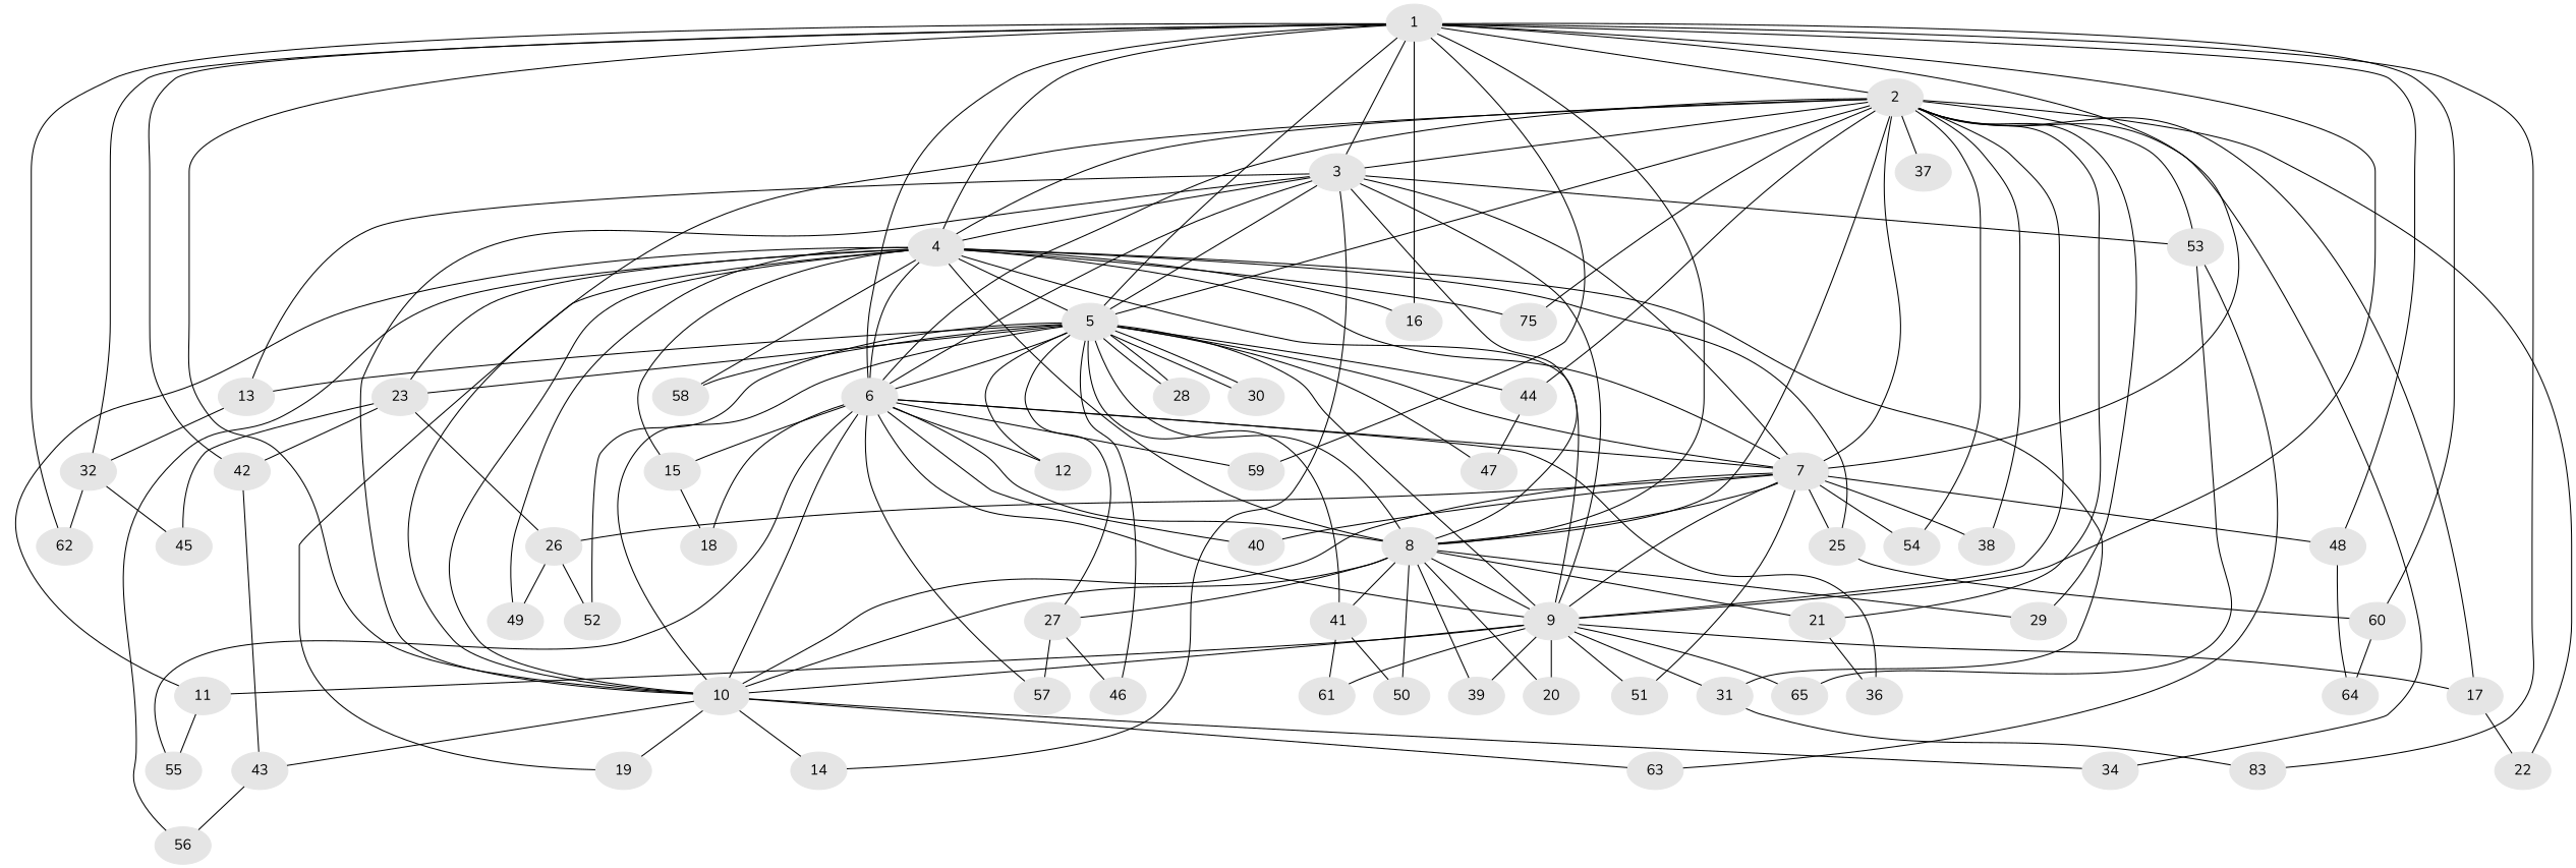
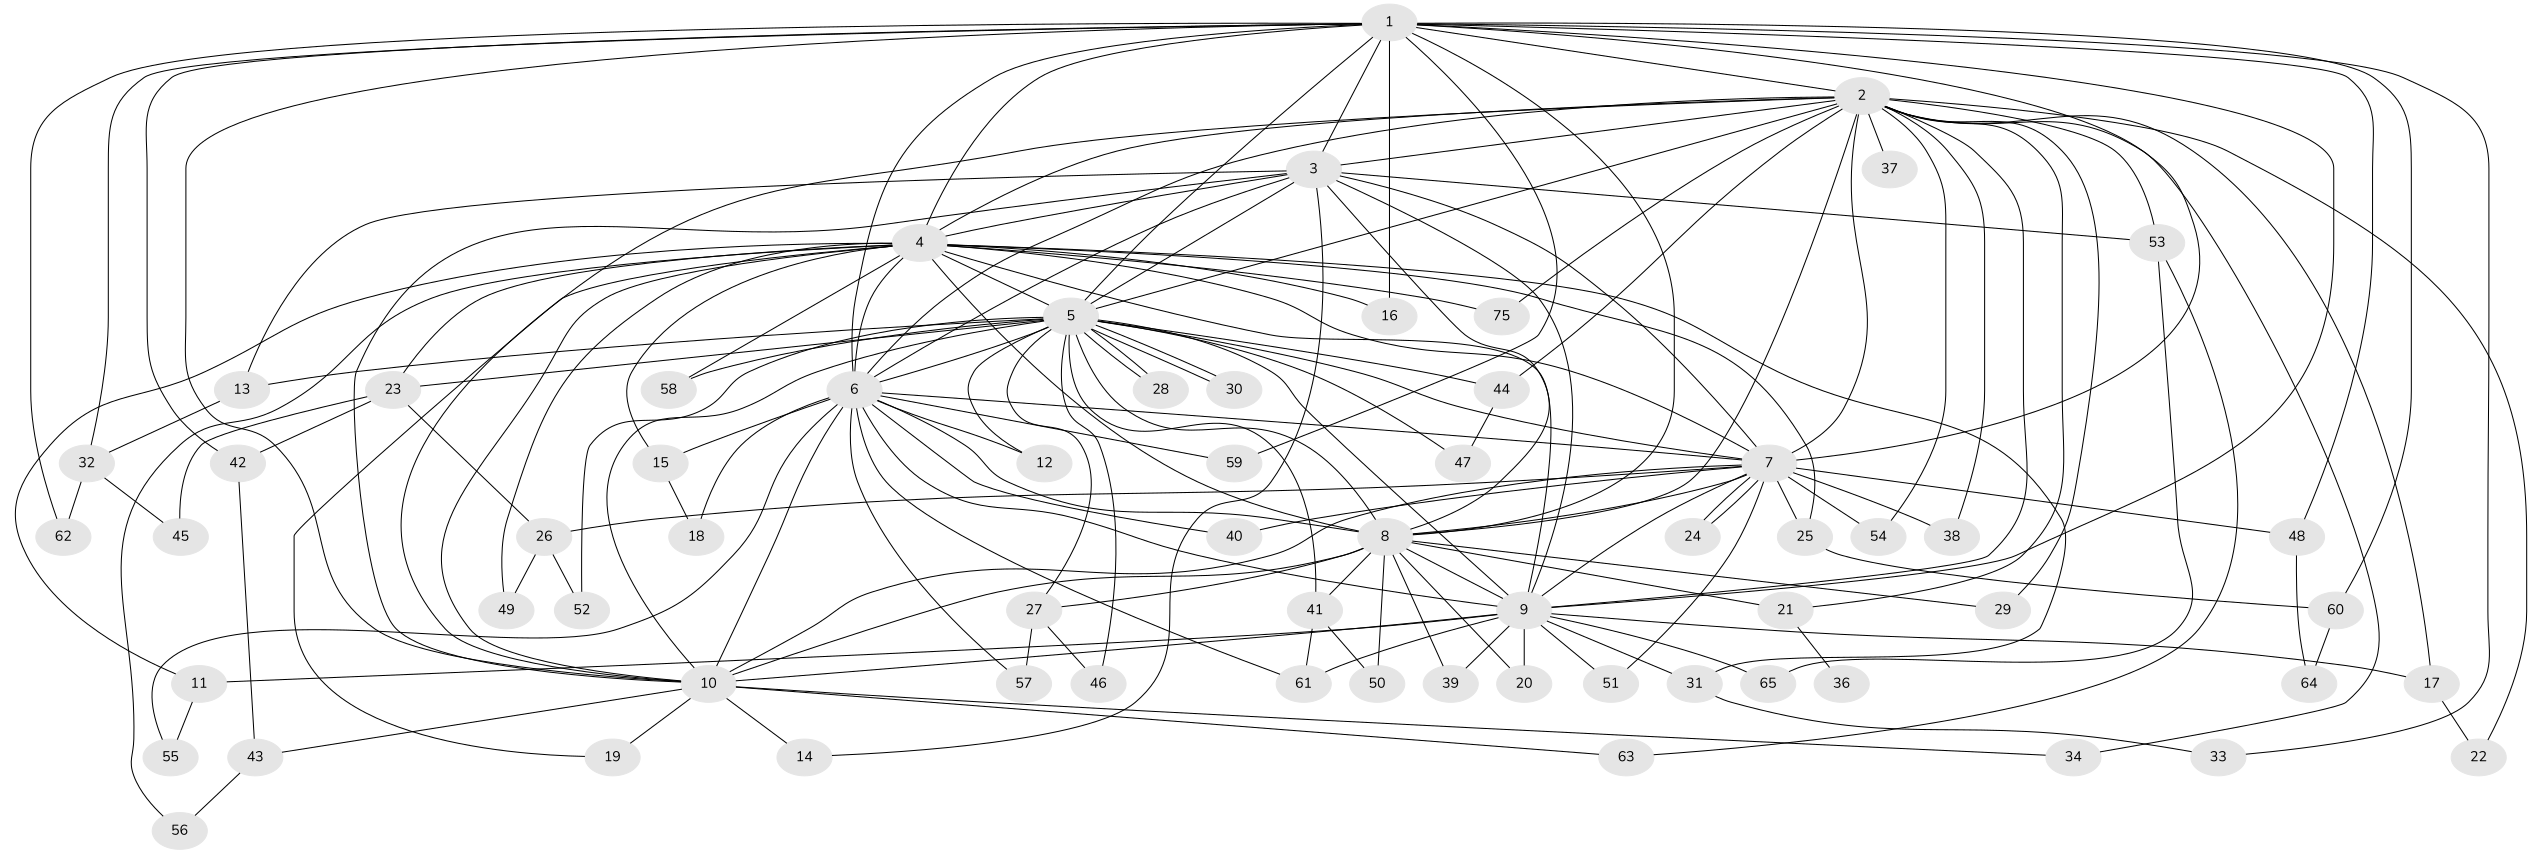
  graph {
    fontname=Nunito
    node [color=gray90 fontname=Nunito style=filled]
    edge [fontname=Nunito]
    1
    2
    3
    4
    5
    6
    7
    8
    9
    10
    16
    32
-   33 [label=83]
+   33
    42
    48
    59
    60
    62
    17
    21
    22
    29
    34
    n24 [label=75]
    37
    38
    44
    53
    54
    13
    14
    11
    15
    19
    23
    25
    31
    49
    56
    58
    12
    27
    28
    30
    41
    46
    47
    52
    18
    36
    40
    55
    57
+   24
    26
    51
    20
    39
    50
    61
    65
    43
    63
    45
    64
    1 -- 2
    1 -- 3
    1 -- 4
    1 -- 5
    1 -- 6
    1 -- 7
    1 -- 8
    1 -- 9
    1 -- 10
    1 -- 16
    1 -- 32
    1 -- 33
    1 -- 42
    1 -- 48
    1 -- 59
    1 -- 60
    1 -- 62
    2 -- 3
    2 -- 4
    2 -- 5
    2 -- 6
    2 -- 7
    2 -- 8
    2 -- 9
    2 -- 10
    2 -- 17
    2 -- 21
    2 -- 22
    2 -- 29
    2 -- 34
    2 -- n24
    2 -- 37
    2 -- 38
    2 -- 44
    2 -- 53
    2 -- 54
    3 -- 4
    3 -- 5
    3 -- 6
    3 -- 7
    3 -- 8
    3 -- 9
    3 -- 10
    3 -- 53
    3 -- 13
    3 -- 14
    4 -- 5
    4 -- 6
    4 -- 7
    4 -- 8
    4 -- 9
    4 -- 10
    4 -- 16
    4 -- n24
    4 -- 11
    4 -- 15
    4 -- 19
    4 -- 23
    4 -- 25
    4 -- 31
    4 -- 49
    4 -- 56
    4 -- 58
    5 -- 6
    5 -- 7
    5 -- 8
    5 -- 9
    5 -- 10
    5 -- 44
    5 -- 13
    5 -- 23
    5 -- 58
    5 -- 12
    5 -- 27
    5 -- 28
    5 -- 28
    5 -- 30
    5 -- 30
    5 -- 41
    5 -- 46
    5 -- 47
    5 -- 52
    6 -- 7
    6 -- 8
    6 -- 9
    6 -- 10
    6 -- 59
    6 -- 15
    6 -- 12
    6 -- 18
-   6 -- 36
+   6 -- 61
    6 -- 40
    6 -- 55
    6 -- 57
    7 -- 8
    7 -- 9
    7 -- 10
    7 -- 48
    7 -- 38
    7 -- 54
    7 -- 25
    7 -- 40
+   7 -- 24
+   7 -- 24
    7 -- 26
    7 -- 51
    8 -- 9
    8 -- 10
    8 -- 21
    8 -- 29
    8 -- 27
    8 -- 41
    8 -- 20
    8 -- 39
    8 -- 50
    9 -- 10
    9 -- 17
    9 -- 11
    9 -- 31
    9 -- 51
    9 -- 20
    9 -- 39
    9 -- 61
    9 -- 65
    10 -- 34
    10 -- 14
    10 -- 19
    10 -- 43
    10 -- 63
    32 -- 62
    32 -- 45
    42 -- 43
    48 -- 64
    60 -- 64
    17 -- 22
    21 -- 36
    44 -- 47
    53 -- 65
    53 -- 63
    13 -- 32
    11 -- 55
    15 -- 18
    23 -- 42
    23 -- 26
    23 -- 45
    25 -- 60
    31 -- 33
    27 -- 46
    27 -- 57
    41 -- 50
    41 -- 61
    26 -- 49
    26 -- 52
    43 -- 56
  }
